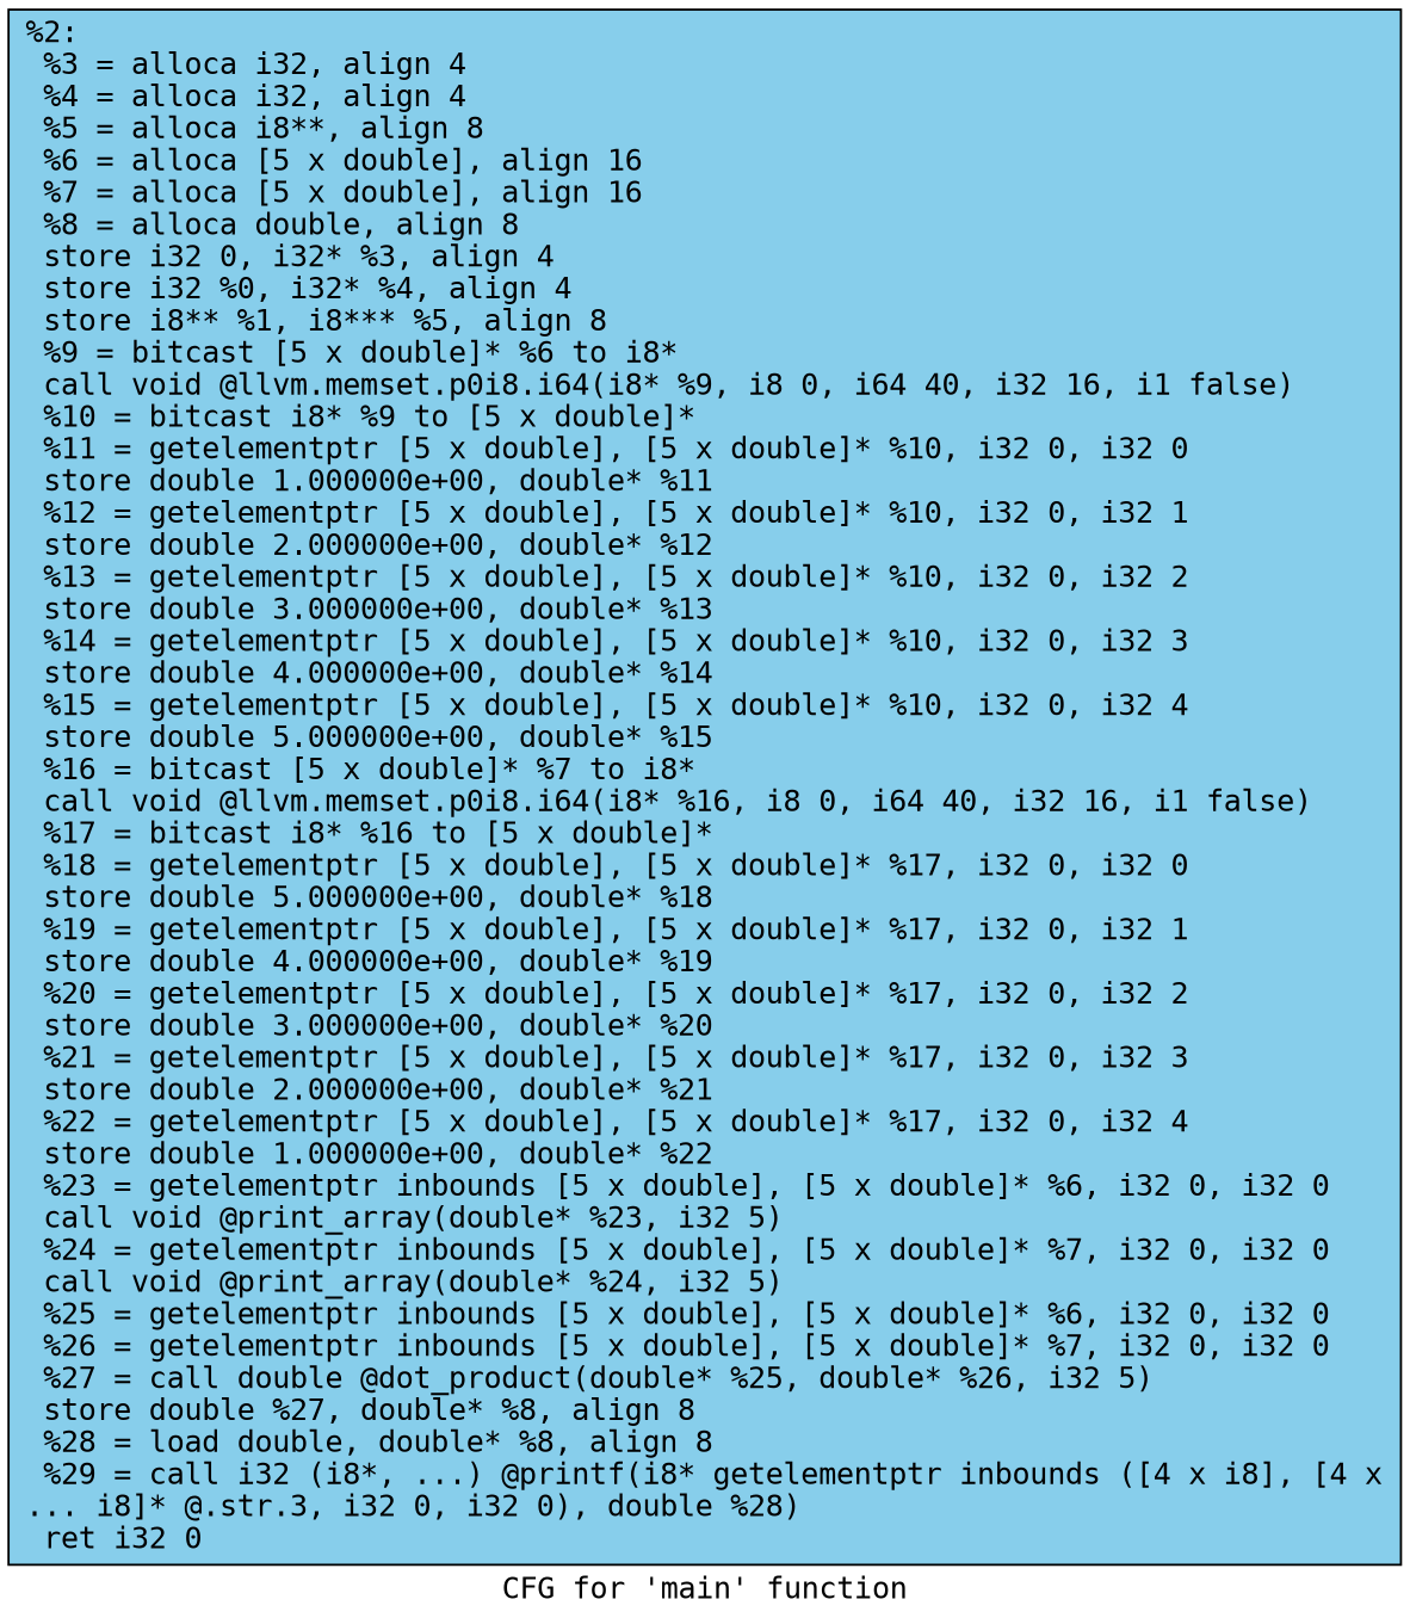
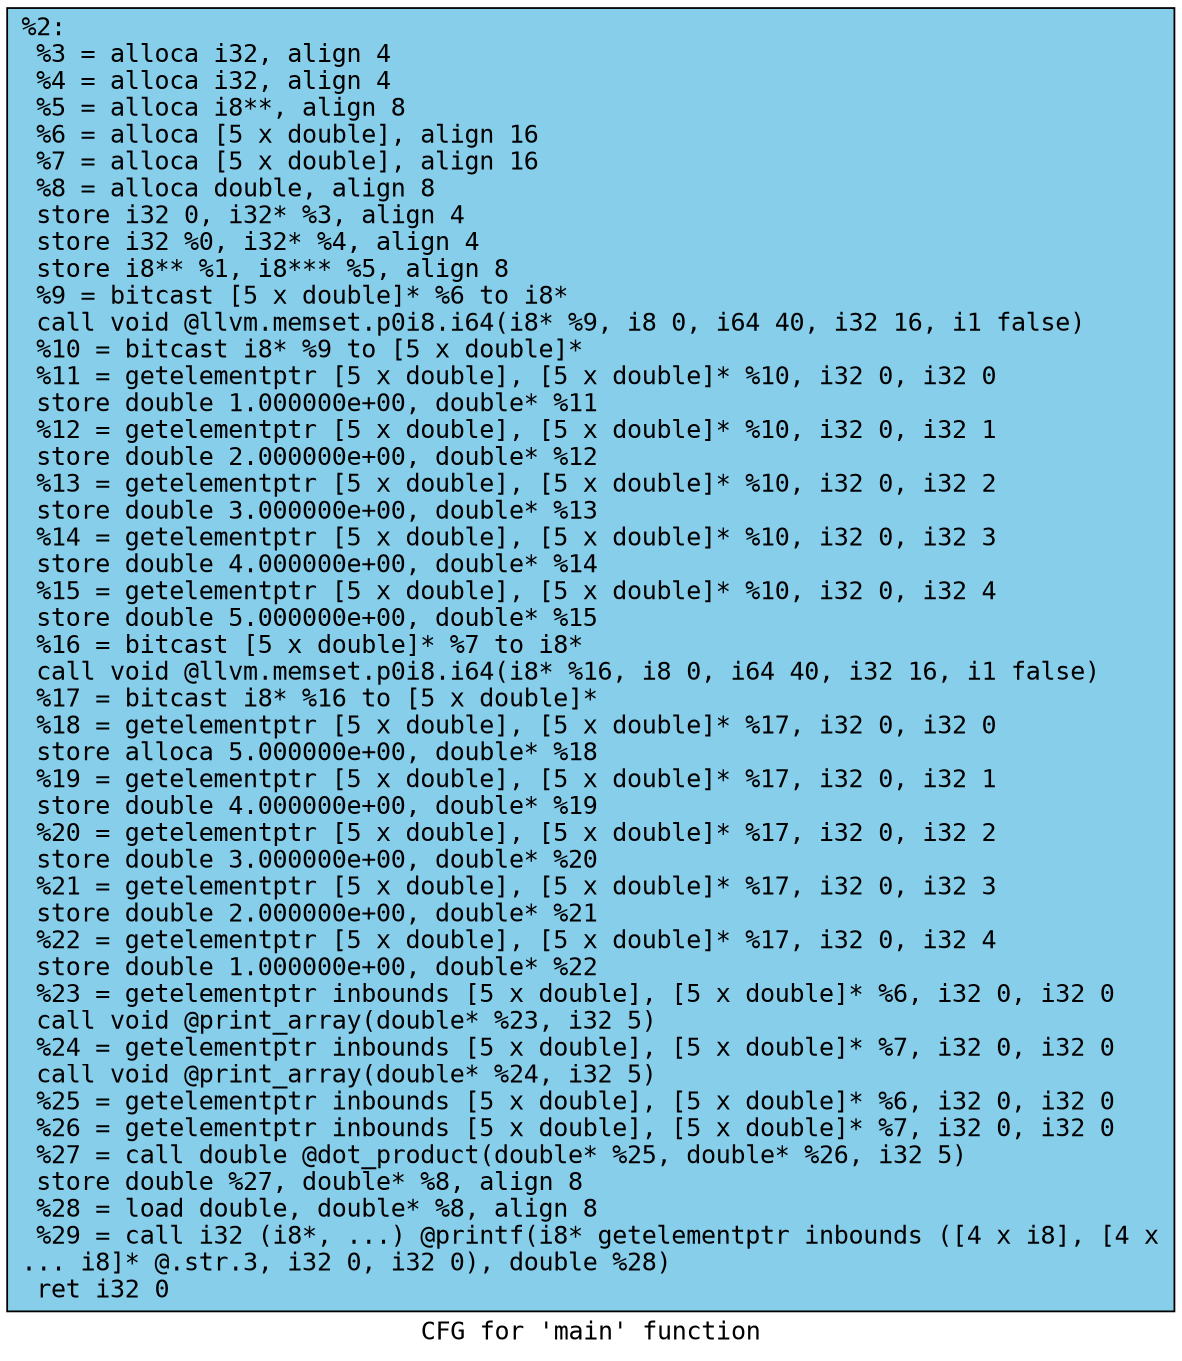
  digraph {
    label="CFG for 'main' function"
    fontname="DejaVu Sans Mono"
-   n1 [label="{%2:\l  %3 = alloca i32, align 4\l  %4 = alloca i32, align 4\l  %5 = alloca i8**, align 8\l  %6 = alloca [5 x double], align 16\l  %7 = alloca [5 x double], align 16\l  %8 = alloca double, align 8\l  store i32 0, i32* %3, align 4\l  store i32 %0, i32* %4, align 4\l  store i8** %1, i8*** %5, align 8\l  %9 = bitcast [5 x double]* %6 to i8*\l  call void @llvm.memset.p0i8.i64(i8* %9, i8 0, i64 40, i32 16, i1 false)\l  %10 = bitcast i8* %9 to [5 x double]*\l  %11 = getelementptr [5 x double], [5 x double]* %10, i32 0, i32 0\l  store double 1.000000e+00, double* %11\l  %12 = getelementptr [5 x double], [5 x double]* %10, i32 0, i32 1\l  store double 2.000000e+00, double* %12\l  %13 = getelementptr [5 x double], [5 x double]* %10, i32 0, i32 2\l  store double 3.000000e+00, double* %13\l  %14 = getelementptr [5 x double], [5 x double]* %10, i32 0, i32 3\l  store double 4.000000e+00, double* %14\l  %15 = getelementptr [5 x double], [5 x double]* %10, i32 0, i32 4\l  store double 5.000000e+00, double* %15\l  %16 = bitcast [5 x double]* %7 to i8*\l  call void @llvm.memset.p0i8.i64(i8* %16, i8 0, i64 40, i32 16, i1 false)\l  %17 = bitcast i8* %16 to [5 x double]*\l  %18 = getelementptr [5 x double], [5 x double]* %17, i32 0, i32 0\l  store double 5.000000e+00, double* %18\l  %19 = getelementptr [5 x double], [5 x double]* %17, i32 0, i32 1\l  store double 4.000000e+00, double* %19\l  %20 = getelementptr [5 x double], [5 x double]* %17, i32 0, i32 2\l  store double 3.000000e+00, double* %20\l  %21 = getelementptr [5 x double], [5 x double]* %17, i32 0, i32 3\l  store double 2.000000e+00, double* %21\l  %22 = getelementptr [5 x double], [5 x double]* %17, i32 0, i32 4\l  store double 1.000000e+00, double* %22\l  %23 = getelementptr inbounds [5 x double], [5 x double]* %6, i32 0, i32 0\l  call void @print_array(double* %23, i32 5)\l  %24 = getelementptr inbounds [5 x double], [5 x double]* %7, i32 0, i32 0\l  call void @print_array(double* %24, i32 5)\l  %25 = getelementptr inbounds [5 x double], [5 x double]* %6, i32 0, i32 0\l  %26 = getelementptr inbounds [5 x double], [5 x double]* %7, i32 0, i32 0\l  %27 = call double @dot_product(double* %25, double* %26, i32 5)\l  store double %27, double* %8, align 8\l  %28 = load double, double* %8, align 8\l  %29 = call i32 (i8*, ...) @printf(i8* getelementptr inbounds ([4 x i8], [4 x\l... i8]* @.str.3, i32 0, i32 0), double %28)\l  ret i32 0\l}" shape=record style=filled fillcolor=skyblue color=black fontname="DejaVu Sans Mono"]
+   n1 [label="{%2:\l  %3 = alloca i32, align 4\l  %4 = alloca i32, align 4\l  %5 = alloca i8**, align 8\l  %6 = alloca [5 x double], align 16\l  %7 = alloca [5 x double], align 16\l  %8 = alloca double, align 8\l  store i32 0, i32* %3, align 4\l  store i32 %0, i32* %4, align 4\l  store i8** %1, i8*** %5, align 8\l  %9 = bitcast [5 x double]* %6 to i8*\l  call void @llvm.memset.p0i8.i64(i8* %9, i8 0, i64 40, i32 16, i1 false)\l  %10 = bitcast i8* %9 to [5 x double]*\l  %11 = getelementptr [5 x double], [5 x double]* %10, i32 0, i32 0\l  store double 1.000000e+00, double* %11\l  %12 = getelementptr [5 x double], [5 x double]* %10, i32 0, i32 1\l  store double 2.000000e+00, double* %12\l  %13 = getelementptr [5 x double], [5 x double]* %10, i32 0, i32 2\l  store double 3.000000e+00, double* %13\l  %14 = getelementptr [5 x double], [5 x double]* %10, i32 0, i32 3\l  store double 4.000000e+00, double* %14\l  %15 = getelementptr [5 x double], [5 x double]* %10, i32 0, i32 4\l  store double 5.000000e+00, double* %15\l  %16 = bitcast [5 x double]* %7 to i8*\l  call void @llvm.memset.p0i8.i64(i8* %16, i8 0, i64 40, i32 16, i1 false)\l  %17 = bitcast i8* %16 to [5 x double]*\l  %18 = getelementptr [5 x double], [5 x double]* %17, i32 0, i32 0\l  store alloca 5.000000e+00, double* %18\l  %19 = getelementptr [5 x double], [5 x double]* %17, i32 0, i32 1\l  store double 4.000000e+00, double* %19\l  %20 = getelementptr [5 x double], [5 x double]* %17, i32 0, i32 2\l  store double 3.000000e+00, double* %20\l  %21 = getelementptr [5 x double], [5 x double]* %17, i32 0, i32 3\l  store double 2.000000e+00, double* %21\l  %22 = getelementptr [5 x double], [5 x double]* %17, i32 0, i32 4\l  store double 1.000000e+00, double* %22\l  %23 = getelementptr inbounds [5 x double], [5 x double]* %6, i32 0, i32 0\l  call void @print_array(double* %23, i32 5)\l  %24 = getelementptr inbounds [5 x double], [5 x double]* %7, i32 0, i32 0\l  call void @print_array(double* %24, i32 5)\l  %25 = getelementptr inbounds [5 x double], [5 x double]* %6, i32 0, i32 0\l  %26 = getelementptr inbounds [5 x double], [5 x double]* %7, i32 0, i32 0\l  %27 = call double @dot_product(double* %25, double* %26, i32 5)\l  store double %27, double* %8, align 8\l  %28 = load double, double* %8, align 8\l  %29 = call i32 (i8*, ...) @printf(i8* getelementptr inbounds ([4 x i8], [4 x\l... i8]* @.str.3, i32 0, i32 0), double %28)\l  ret i32 0\l}" shape=record style=filled fillcolor=skyblue color=black fontname="DejaVu Sans Mono"]
  }
